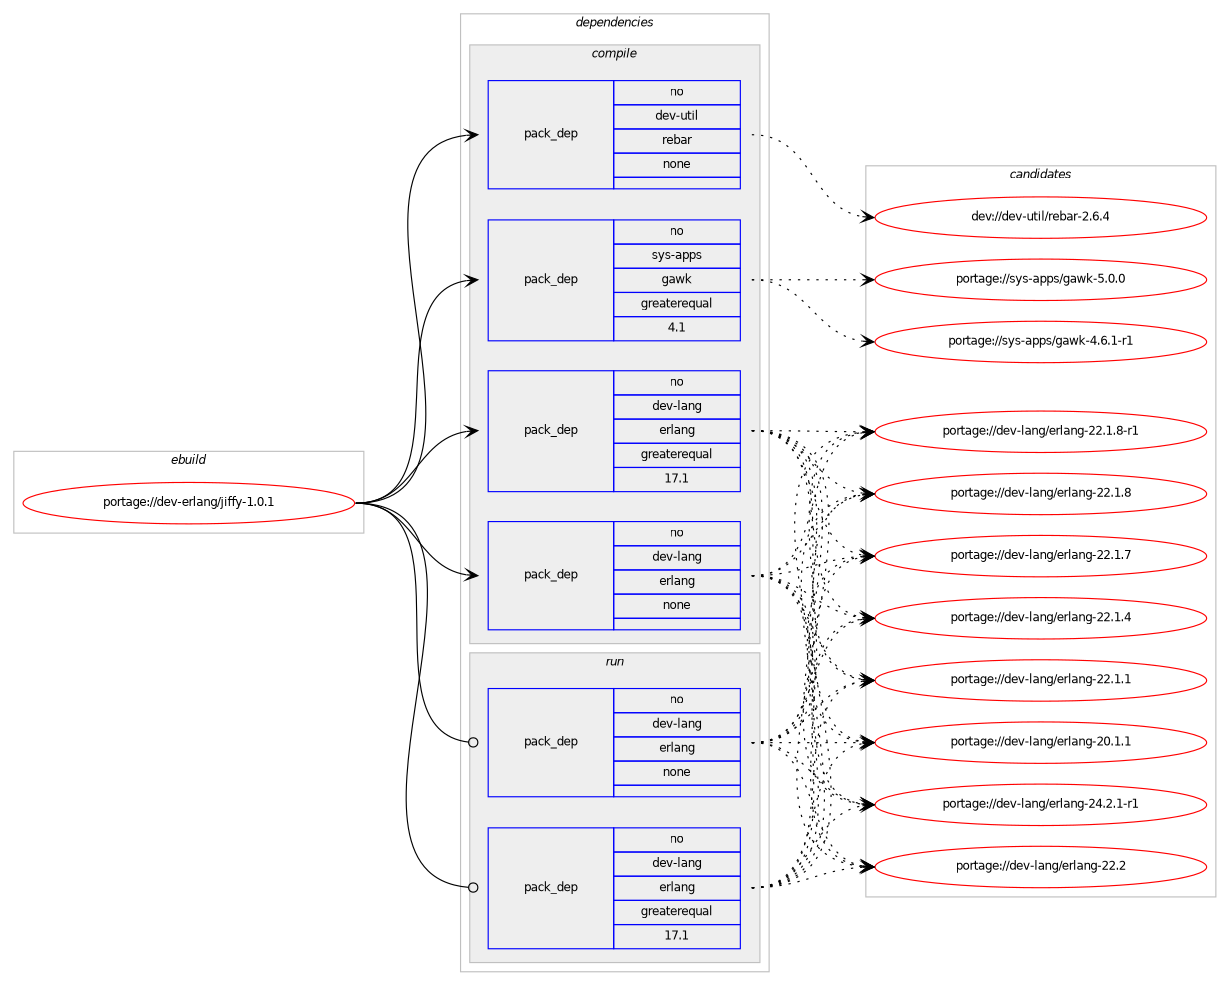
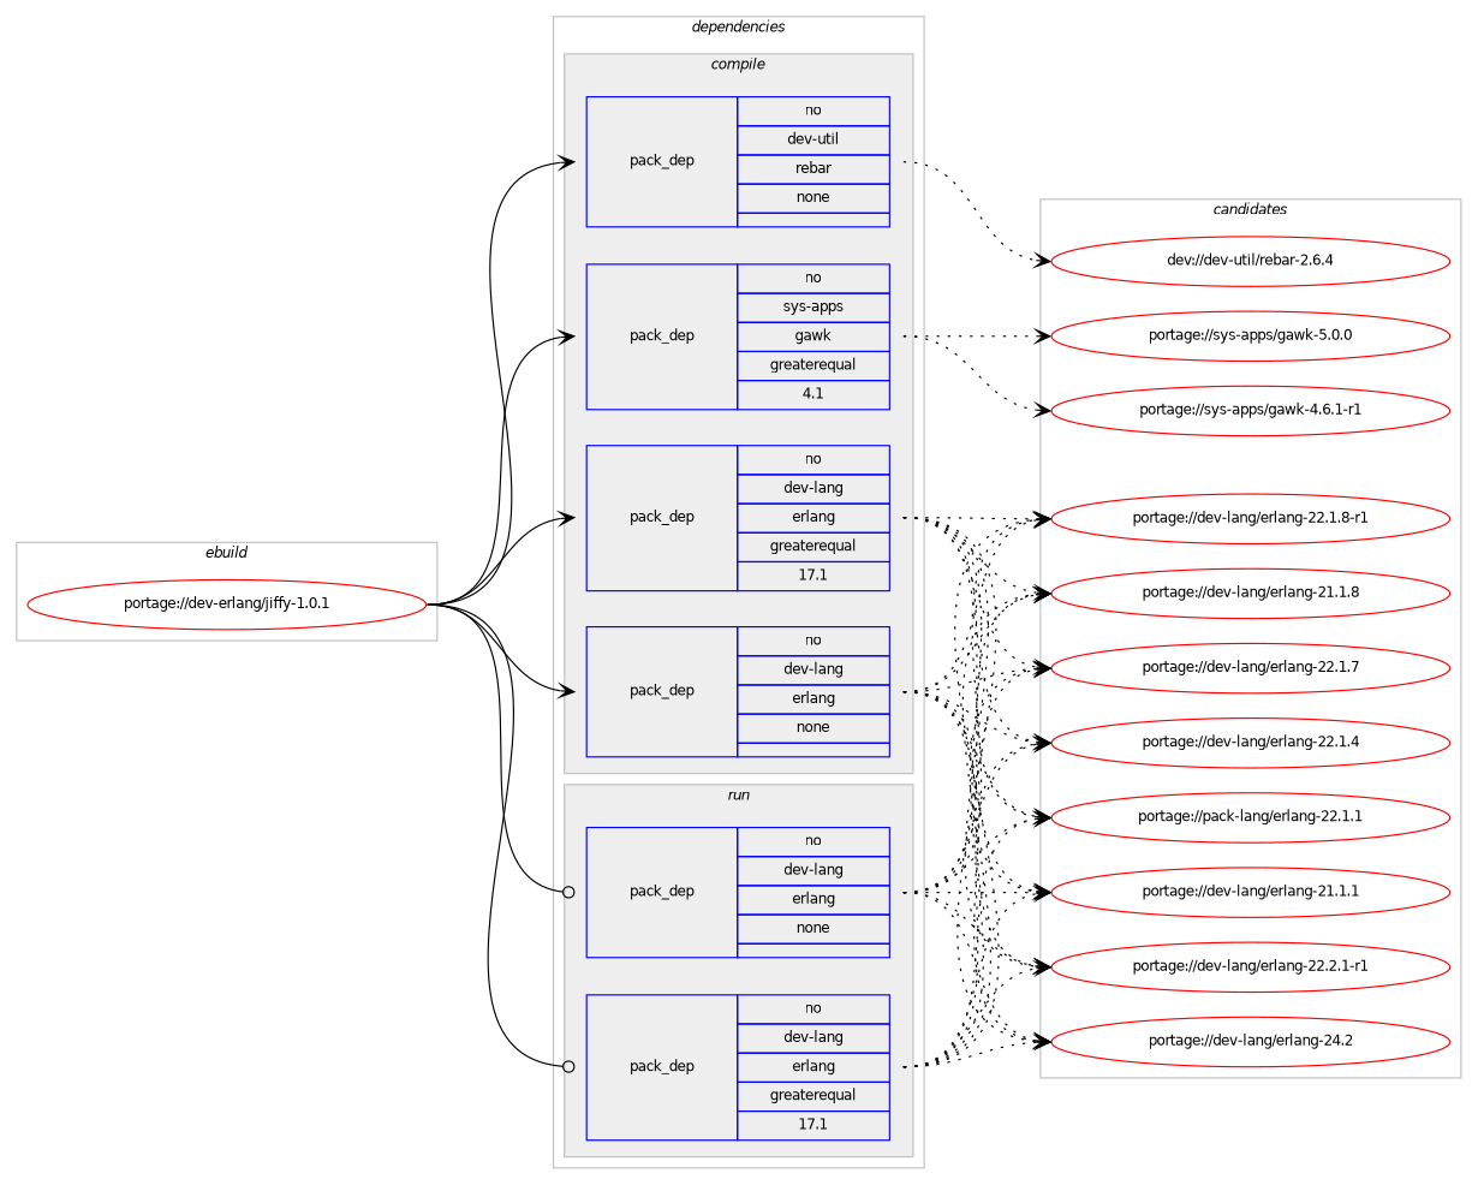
  digraph {
    compound=true
    concentrate=true
    fontname=Helvetica
    fontsize=10
    newrank=true
    rankdir=LR
    ranksep=1.5
    node [color=red fontname=Helvetica fontsize=10]
    edge [arrowhead=vee headport=w style=dotted tailport=e weight=100]
    n1 [label="portage://dev-erlang/jiffy-1.0.1" width=4]
    n2 [color=blue label=<<TABLE BORDER="0" CELLBORDER="1" CELLSPACING="0" CELLPADDING="4" WIDTH="220"><TR><TD ROWSPAN="6" CELLPADDING="30">pack_dep</TD></TR><TR><TD WIDTH="110">no</TD></TR><TR><TD>dev-lang</TD></TR><TR><TD>erlang</TD></TR><TR><TD>greaterequal</TD></TR><TR><TD>17.1</TD></TR></TABLE>> shape=none]
    n3 [color=blue label=<<TABLE BORDER="0" CELLBORDER="1" CELLSPACING="0" CELLPADDING="4" WIDTH="220"><TR><TD ROWSPAN="6" CELLPADDING="30">pack_dep</TD></TR><TR><TD WIDTH="110">no</TD></TR><TR><TD>dev-lang</TD></TR><TR><TD>erlang</TD></TR><TR><TD>none</TD></TR><TR><TD></TD></TR></TABLE>> shape=none]
    n4 [color=blue label=<<TABLE BORDER="0" CELLBORDER="1" CELLSPACING="0" CELLPADDING="4" WIDTH="220"><TR><TD ROWSPAN="6" CELLPADDING="30">pack_dep</TD></TR><TR><TD WIDTH="110">no</TD></TR><TR><TD>dev-util</TD></TR><TR><TD>rebar</TD></TR><TR><TD>none</TD></TR><TR><TD></TD></TR></TABLE>> shape=none]
    n5 [color=blue label=<<TABLE BORDER="0" CELLBORDER="1" CELLSPACING="0" CELLPADDING="4" WIDTH="220"><TR><TD ROWSPAN="6" CELLPADDING="30">pack_dep</TD></TR><TR><TD WIDTH="110">no</TD></TR><TR><TD>sys-apps</TD></TR><TR><TD>gawk</TD></TR><TR><TD>greaterequal</TD></TR><TR><TD>4.1</TD></TR></TABLE>> shape=none]
    n6 [color=blue label=<<TABLE BORDER="0" CELLBORDER="1" CELLSPACING="0" CELLPADDING="4" WIDTH="220"><TR><TD ROWSPAN="6" CELLPADDING="30">pack_dep</TD></TR><TR><TD WIDTH="110">no</TD></TR><TR><TD>dev-lang</TD></TR><TR><TD>erlang</TD></TR><TR><TD>greaterequal</TD></TR><TR><TD>17.1</TD></TR></TABLE>> shape=none]
    n7 [color=blue label=<<TABLE BORDER="0" CELLBORDER="1" CELLSPACING="0" CELLPADDING="4" WIDTH="220"><TR><TD ROWSPAN="6" CELLPADDING="30">pack_dep</TD></TR><TR><TD WIDTH="110">no</TD></TR><TR><TD>dev-lang</TD></TR><TR><TD>erlang</TD></TR><TR><TD>none</TD></TR><TR><TD></TD></TR></TABLE>> shape=none]
-   n8 [label="portage://dev-lang/erlang-24.2.1-r1" width=4]
-   n9 [label="portage://dev-lang/erlang-22.2" width=4]
+   n8 [label="portage://dev-lang/erlang-22.2.1-r1" width=4]
+   n9 [label="portage://dev-lang/erlang-24.2" width=4]
    n10 [label="portage://dev-lang/erlang-22.1.8-r1" width=4]
-   n11 [label="portage://dev-lang/erlang-22.1.8" width=4]
+   n11 [label="portage://dev-lang/erlang-21.1.8" width=4]
    n12 [label="portage://dev-lang/erlang-22.1.7" width=4]
    n13 [label="portage://dev-lang/erlang-22.1.4" width=4]
-   n14 [label="portage://dev-lang/erlang-22.1.1" width=4]
-   n15 [label="portage://dev-lang/erlang-20.1.1" width=4]
+   n14 [label="portage://pack-lang/erlang-22.1.1" width=4]
+   n15 [label="portage://dev-lang/erlang-21.1.1" width=4]
    n16 [label="dev://dev-util/rebar-2.6.4" width=4]
    n17 [label="portage://sys-apps/gawk-5.0.0" width=4]
    n18 [label="portage://sys-apps/gawk-4.6.1-r1" width=4]
    subgraph cluster_1 {
      color=gray
      label=<<i>ebuild</i>>
      n1
    }
    subgraph cluster_2 {
      color=gray
      label=<<i>dependencies</i>>
      subgraph cluster_3 {
        color=gray
        fillcolor="#eeeeee"
        label=<<i>compile</i>>
        style=filled
        subgraph sub_4 {
          color=gray
          fillcolor="#eeeeee"
          label=<<i>compile</i>>
          style=filled
          n2
        }
        subgraph sub_5 {
          color=gray
          fillcolor="#eeeeee"
          label=<<i>compile</i>>
          style=filled
          n3
        }
        subgraph sub_6 {
          color=gray
          fillcolor="#eeeeee"
          label=<<i>compile</i>>
          style=filled
          n4
        }
        subgraph sub_7 {
          color=gray
          fillcolor="#eeeeee"
          label=<<i>compile</i>>
          style=filled
          n5
        }
      }
      subgraph cluster_8 {
        color=gray
        fillcolor="#eeeeee"
        label=<<i>compile and run</i>>
        style=filled
      }
      subgraph cluster_9 {
        color=gray
        fillcolor="#eeeeee"
        label=<<i>run</i>>
        style=filled
        subgraph sub_10 {
          color=gray
          fillcolor="#eeeeee"
          label=<<i>run</i>>
          style=filled
          n6
        }
        subgraph sub_11 {
          color=gray
          fillcolor="#eeeeee"
          label=<<i>run</i>>
          style=filled
          n7
        }
      }
    }
    subgraph cluster_12 {
      color=gray
      label=<<i>candidates</i>>
      rank=same
      subgraph sub_13 {
        color=black
        label=<<i>candidates</i>>
        nodesep=1
        rank=same
        n8
        n9
        n10
        n11
        n12
        n13
        n14
        n15
      }
      subgraph sub_14 {
        color=black
        label=<<i>candidates</i>>
        nodesep=1
        rank=same
        n8
        n9
        n10
        n11
        n12
        n13
        n14
        n15
      }
      subgraph sub_15 {
        color=black
        label=<<i>candidates</i>>
        nodesep=1
        rank=same
        n16
      }
      subgraph sub_16 {
        color=black
        label=<<i>candidates</i>>
        nodesep=1
        rank=same
        n17
        n18
      }
      subgraph sub_17 {
        color=black
        label=<<i>candidates</i>>
        nodesep=1
        rank=same
        n8
        n9
        n10
        n11
        n12
        n13
        n14
        n15
      }
      subgraph sub_18 {
        color=black
        label=<<i>candidates</i>>
        nodesep=1
        rank=same
        n8
        n9
        n10
        n11
        n12
        n13
        n14
        n15
      }
    }
    n1 -> n2 [style=solid weight=20]
    n1 -> n3 [style=solid weight=20]
    n1 -> n4 [style=solid weight=20]
    n1 -> n5 [style=solid weight=20]
    n1 -> n6 [arrowhead=odot style=solid weight=20]
    n1 -> n7 [arrowhead=odot style=solid weight=20]
    n2 -> n8
    n2 -> n9
    n2 -> n10
    n2 -> n11
    n2 -> n12
    n2 -> n13
    n2 -> n14
    n2 -> n15
    n3 -> n8
    n3 -> n9
    n3 -> n10
    n3 -> n11
    n3 -> n12
    n3 -> n13
    n3 -> n14
    n3 -> n15
    n4 -> n16
    n5 -> n17
    n5 -> n18
    n6 -> n8
    n6 -> n9
    n6 -> n10
    n6 -> n11
    n6 -> n12
    n6 -> n13
    n6 -> n14
    n6 -> n15
    n7 -> n8
    n7 -> n9
    n7 -> n10
    n7 -> n11
    n7 -> n12
    n7 -> n13
    n7 -> n14
    n7 -> n15
  }
